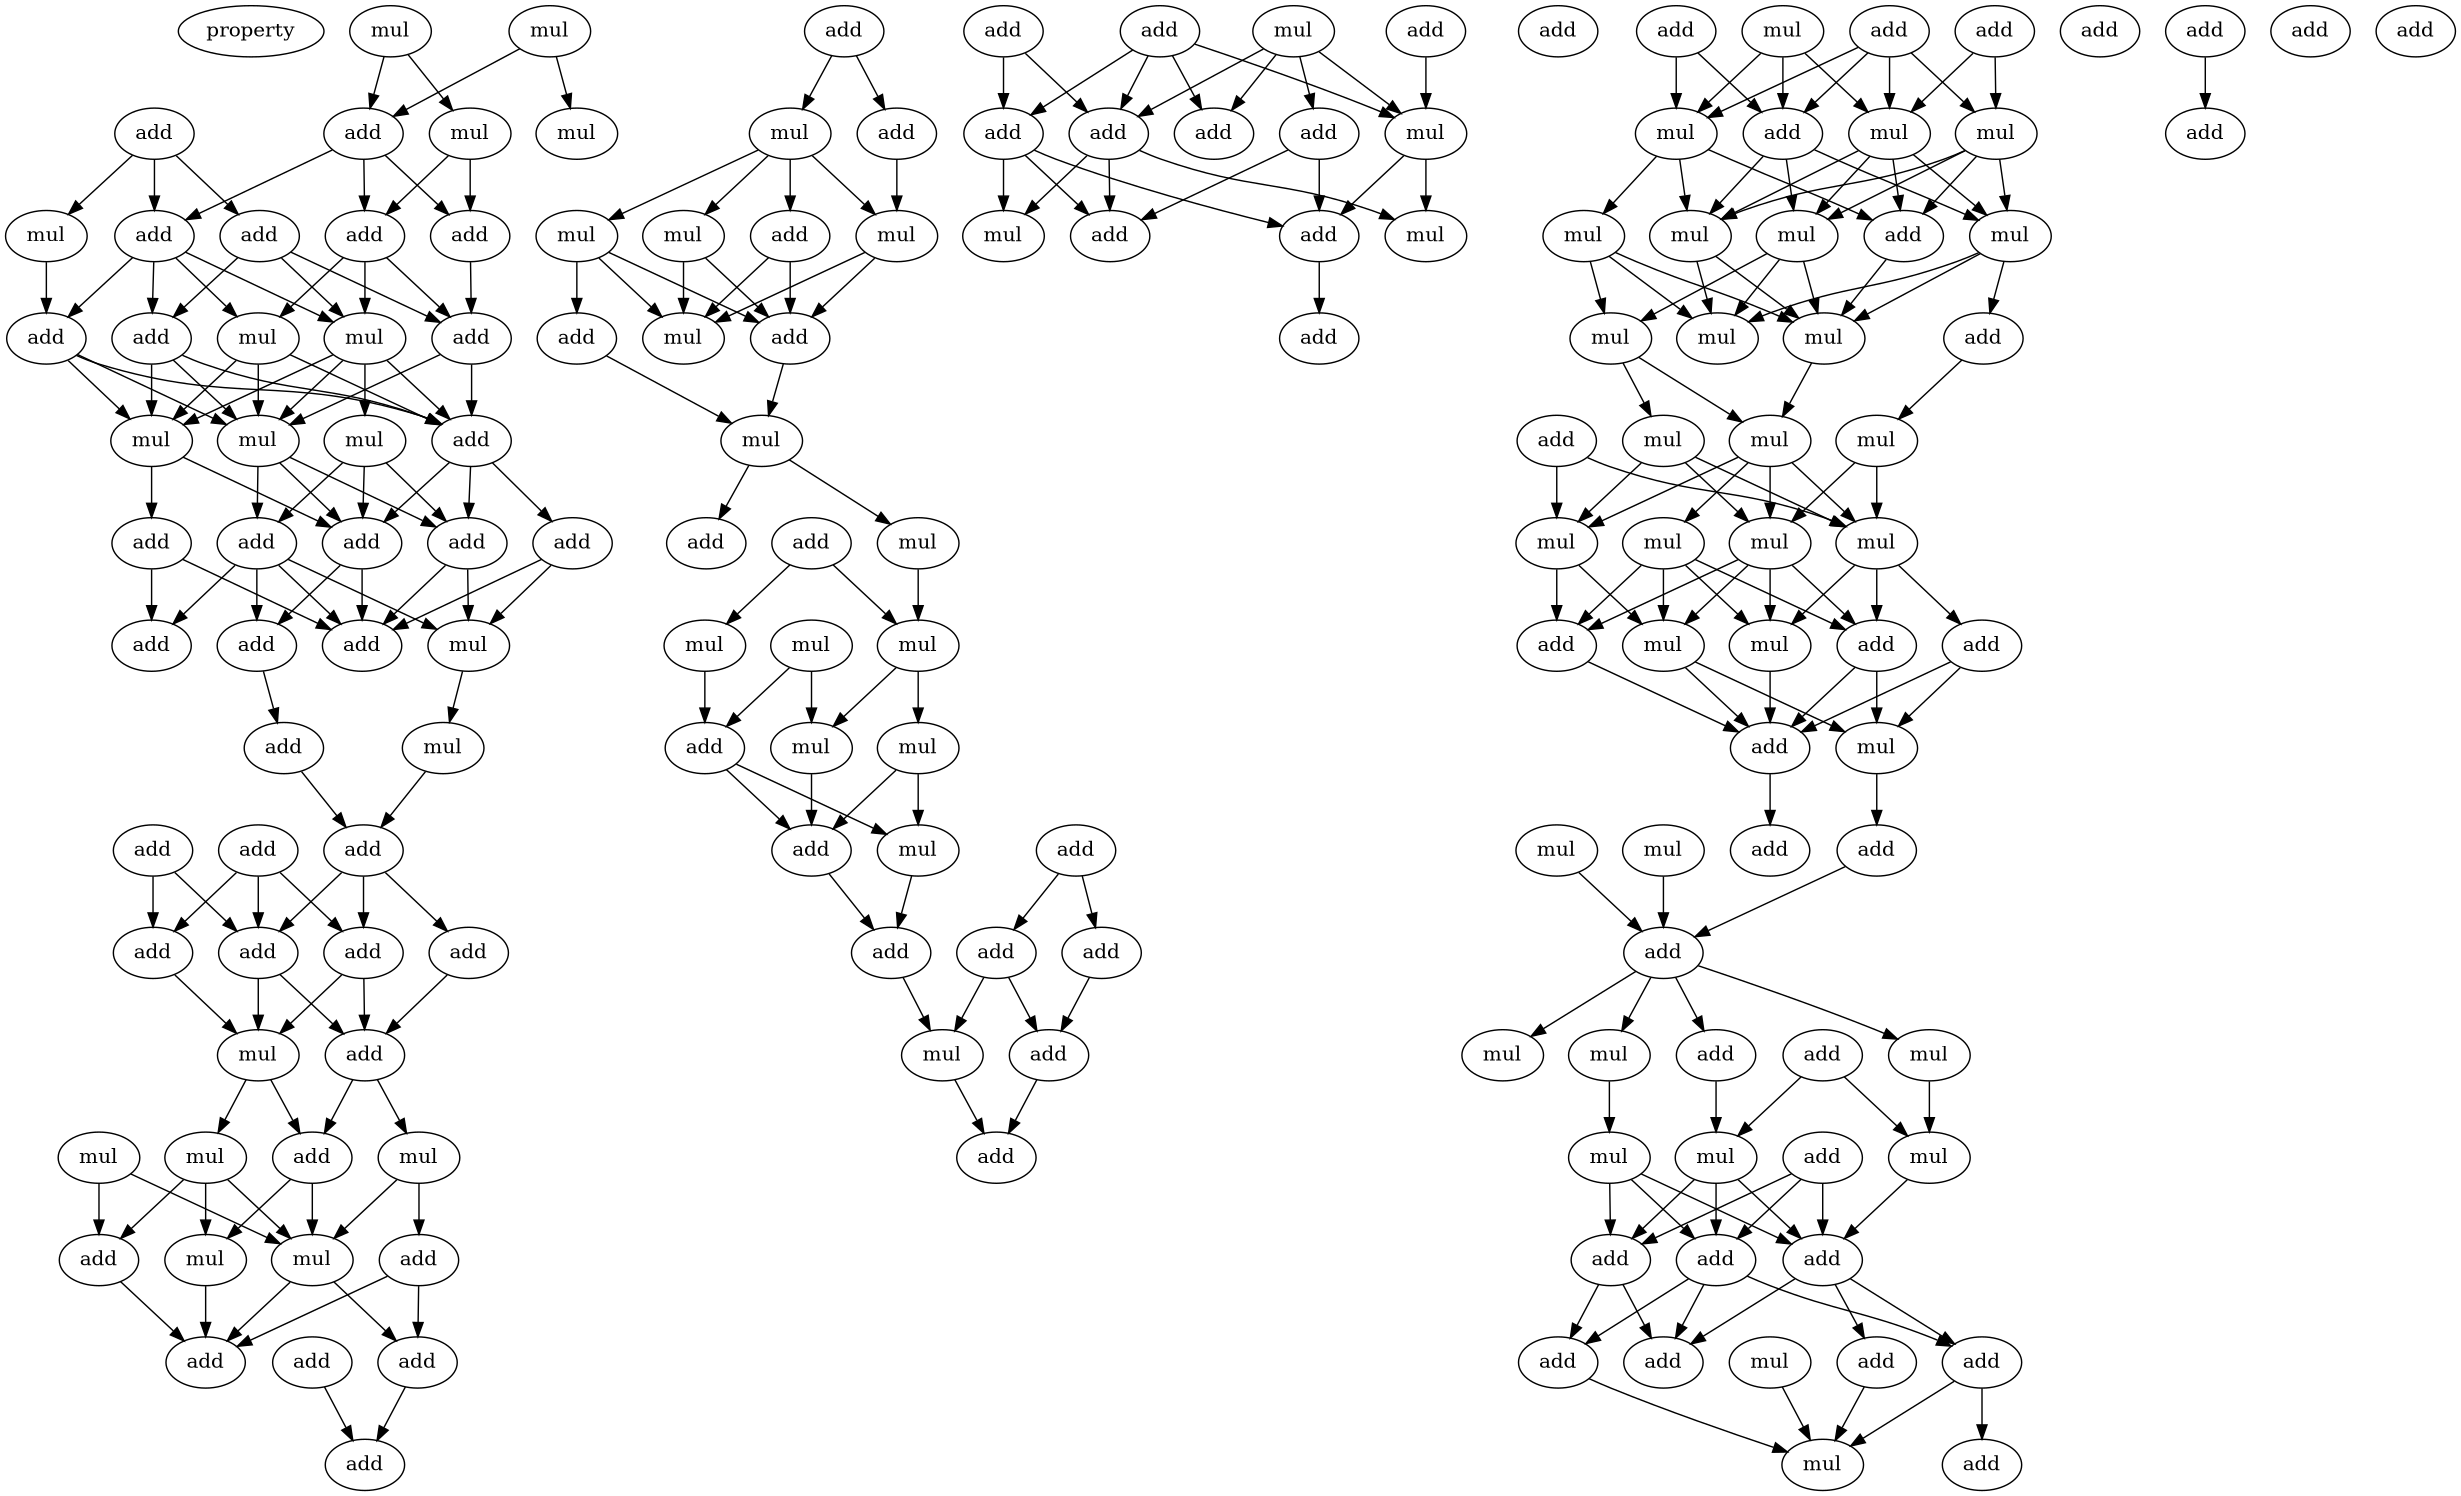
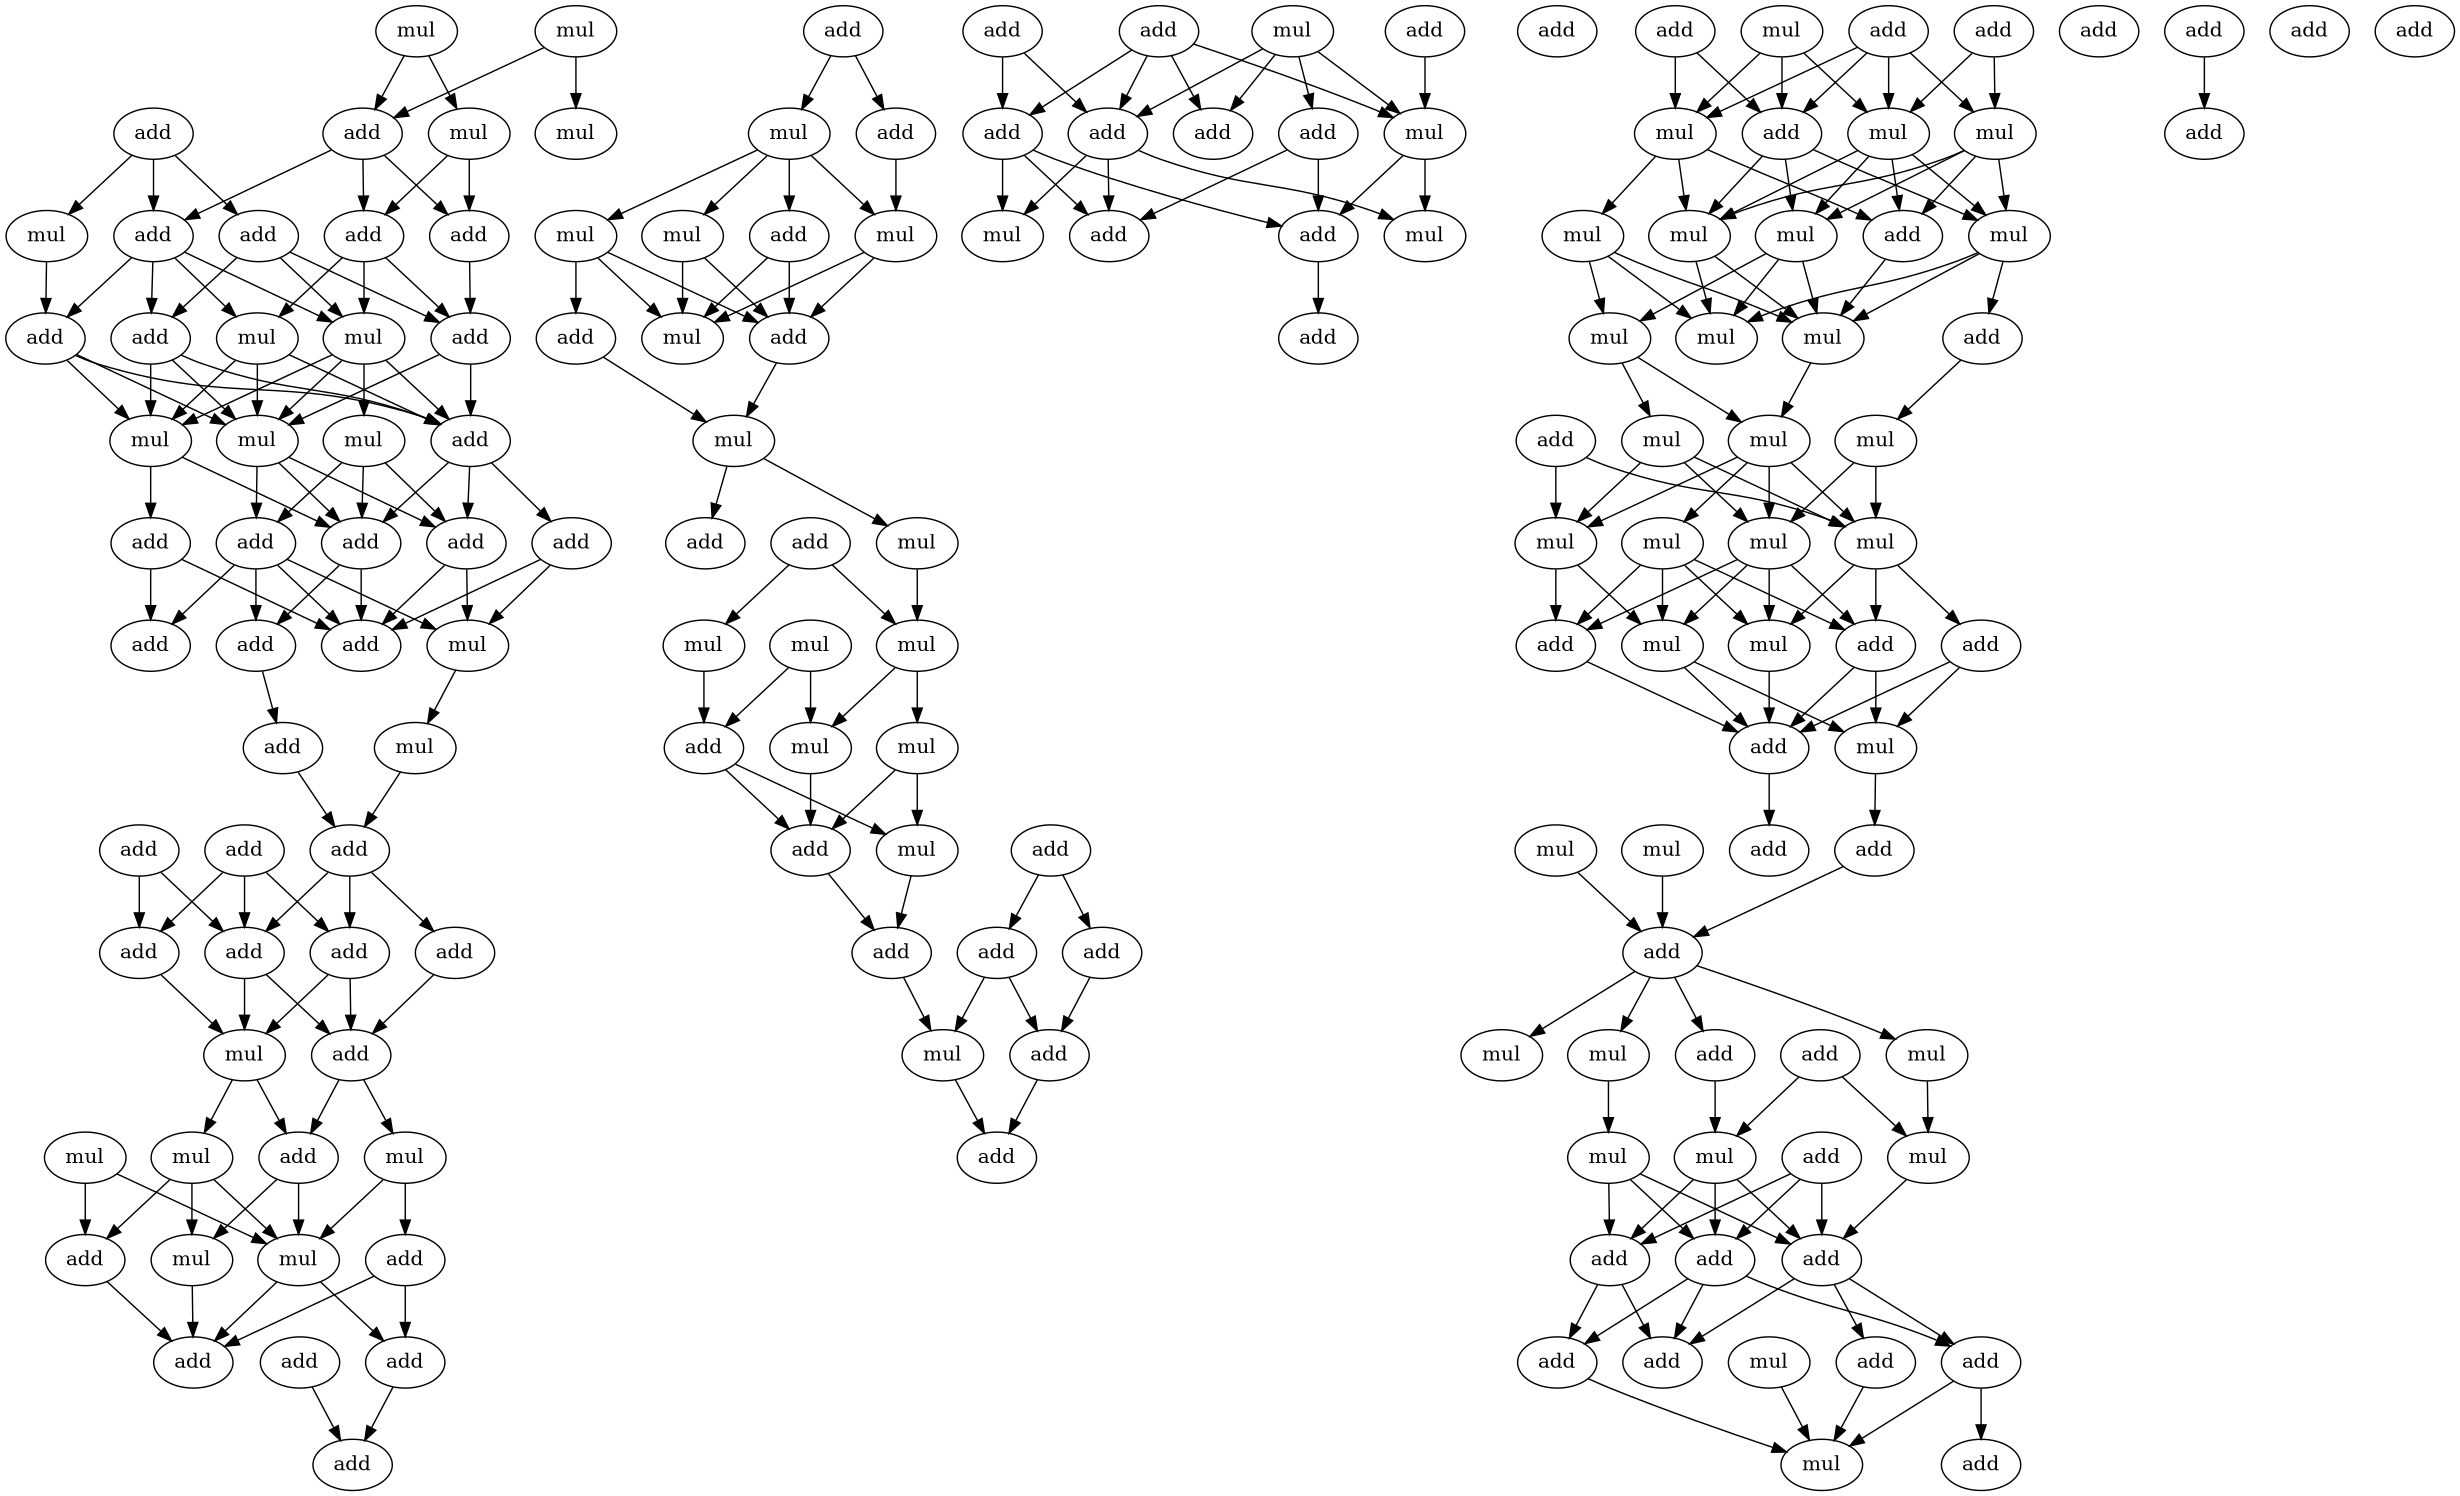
  digraph {
    node [fontcolor=black]
-   property [lf=1.2 mul=2]
    n2 [label=mul]
    n3 [label=mul]
    n4 [label=add]
    n5 [label=mul]
    n6 [label=mul]
    n7 [label=add]
    n8 [label=mul]
    n9 [label=add]
    n10 [label=add]
    n11 [label=add]
    n12 [label=add]
    n13 [label=mul]
    n14 [label=add]
    n15 [label=mul]
    n16 [label=add]
    n17 [label=add]
    n18 [label=add]
    n19 [label=mul]
    n20 [label=mul]
    n21 [label=mul]
    n22 [label=add]
    n23 [label=add]
    n24 [label=add]
    n25 [label=add]
    n26 [label=add]
    n27 [label=mul]
    n28 [label=add]
    n29 [label=add]
    n30 [label=add]
    n31 [label=add]
    n32 [label=mul]
    n33 [label=add]
    n34 [label=add]
    n35 [label=add]
    n36 [label=add]
    n37 [label=add]
    n38 [label=add]
    n39 [label=add]
    n40 [label=mul]
    n41 [label=add]
    n42 [label=add]
    n43 [label=mul]
    n44 [label=mul]
    n45 [label=mul]
    n46 [label=add]
    n47 [label=mul]
    n48 [label=add]
    n49 [label=mul]
    n50 [label=add]
    n51 [label=add]
    n52 [label=add]
    n53 [label=add]
    n54 [label=add]
    n55 [label=mul]
    n56 [label=add]
    n57 [label=mul]
    n58 [label=add]
    n59 [label=mul]
    n60 [label=mul]
    n61 [label=mul]
    n62 [label=add]
    n63 [label=add]
    n64 [label=mul]
    n65 [label=add]
    n66 [label=mul]
    n67 [label=add]
    n68 [label=mul]
    n69 [label=mul]
    n70 [label=add]
    n71 [label=mul]
    n72 [label=mul]
    n73 [label=mul]
    n74 [label=mul]
    n75 [label=add]
    n76 [label=add]
    n77 [label=add]
    n78 [label=add]
    n79 [label=add]
    n80 [label=mul]
    n81 [label=add]
    n82 [label=add]
    n83 [label=add]
    n84 [label=add]
    n85 [label=add]
    n86 [label=add]
    n87 [label=add]
    n88 [label=mul]
    n89 [label=add]
    n90 [label=mul]
    n91 [label=add]
    n92 [label=mul]
    n93 [label=mul]
    n94 [label=add]
    n95 [label=add]
    n96 [label=add]
    n97 [label=add]
    n98 [label=add]
    n99 [label=add]
    n100 [label=mul]
    n101 [label=add]
    n102 [label=mul]
    n103 [label=mul]
    n104 [label=mul]
    n105 [label=add]
    n106 [label=mul]
    n107 [label=mul]
    n108 [label=mul]
    n109 [label=add]
    n110 [label=mul]
    n111 [label=mul]
    n112 [label=mul]
    n113 [label=mul]
    n114 [label=add]
    n115 [label=mul]
    n116 [label=mul]
    n117 [label=mul]
    n118 [label=add]
    n119 [label=mul]
    n120 [label=mul]
    n121 [label=mul]
    n122 [label=mul]
    n123 [label=add]
    n124 [label=add]
    n125 [label=mul]
    n126 [label=mul]
    n127 [label=add]
    n128 [label=add]
    n129 [label=mul]
    n130 [label=add]
    n131 [label=add]
    n132 [label=mul]
    n133 [label=add]
    n134 [label=add]
    n135 [label=mul]
    n136 [label=mul]
    n137 [label=mul]
    n138 [label=mul]
    n139 [label=add]
    n140 [label=mul]
    n141 [label=add]
    n142 [label=mul]
    n143 [label=mul]
    n144 [label=add]
    n145 [label=add]
    n146 [label=add]
    n147 [label=add]
    n148 [label=add]
    n149 [label=add]
    n150 [label=add]
    n151 [label=add]
    n152 [label=add]
    n153 [label=mul]
    n154 [label=mul]
    n155 [label=add]
    n156 [label=add]
    n157 [label=add]
    n158 [label=add]
    n2 -> n3
    n2 -> n4
    n3 -> n11
    n3 -> n12
    n4 -> n10
    n4 -> n11
    n4 -> n12
    n5 -> n4
    n5 -> n6
    n7 -> n8
    n7 -> n9
    n7 -> n10
    n8 -> n16
    n9 -> n14
    n9 -> n15
    n9 -> n17
    n10 -> n13
    n10 -> n15
    n10 -> n16
    n10 -> n17
    n11 -> n13
    n11 -> n14
    n11 -> n15
    n12 -> n14
    n13 -> n18
    n13 -> n19
    n13 -> n20
    n14 -> n18
    n14 -> n20
    n15 -> n18
    n15 -> n19
    n15 -> n20
    n15 -> n21
    n16 -> n18
    n16 -> n19
    n16 -> n20
    n17 -> n18
    n17 -> n19
    n17 -> n20
    n18 -> n22
    n18 -> n23
    n18 -> n25
    n19 -> n23
    n19 -> n26
    n20 -> n22
    n20 -> n23
    n20 -> n24
    n21 -> n22
    n21 -> n23
    n21 -> n24
    n22 -> n27
    n22 -> n28
    n23 -> n28
    n23 -> n30
    n24 -> n27
    n24 -> n28
    n24 -> n29
    n24 -> n30
    n25 -> n27
    n25 -> n28
    n26 -> n28
    n26 -> n29
    n27 -> n32
    n30 -> n31
    n31 -> n33
    n32 -> n33
    n33 -> n34
    n33 -> n35
    n33 -> n36
    n34 -> n40
    n34 -> n41
    n35 -> n41
    n36 -> n40
    n36 -> n41
    n37 -> n34
    n37 -> n36
    n37 -> n38
    n38 -> n40
    n39 -> n36
    n39 -> n38
    n40 -> n42
    n40 -> n43
    n41 -> n42
    n41 -> n44
    n42 -> n45
    n42 -> n49
    n43 -> n45
    n43 -> n48
    n43 -> n49
    n44 -> n45
    n44 -> n46
    n45 -> n50
    n45 -> n51
    n46 -> n50
    n46 -> n51
    n47 -> n45
    n47 -> n48
    n48 -> n50
    n49 -> n50
    n51 -> n53
    n52 -> n53
    n54 -> n55
    n54 -> n56
    n55 -> n57
    n55 -> n58
    n55 -> n59
    n55 -> n60
    n56 -> n59
    n57 -> n61
    n57 -> n62
    n57 -> n63
    n58 -> n61
    n58 -> n62
    n59 -> n61
    n59 -> n62
    n60 -> n61
    n60 -> n62
    n62 -> n64
    n63 -> n64
    n64 -> n65
    n64 -> n66
    n66 -> n69
    n67 -> n68
    n67 -> n69
    n68 -> n70
    n69 -> n71
    n69 -> n72
    n70 -> n74
    n70 -> n75
    n71 -> n75
    n72 -> n74
    n72 -> n75
    n73 -> n70
    n73 -> n71
    n74 -> n76
    n75 -> n76
    n76 -> n80
    n77 -> n78
    n77 -> n79
    n78 -> n81
    n79 -> n80
    n79 -> n81
    n80 -> n82
    n81 -> n82
    n83 -> n84
    n83 -> n85
    n84 -> n92
    n84 -> n93
    n84 -> n94
    n85 -> n92
    n85 -> n94
    n85 -> n95
    n86 -> n84
    n86 -> n85
    n86 -> n87
    n86 -> n88
    n88 -> n93
    n88 -> n95
    n89 -> n88
    n90 -> n84
    n90 -> n87
    n90 -> n88
    n90 -> n91
    n91 -> n94
    n91 -> n95
    n95 -> n96
    n98 -> n99
    n98 -> n100
    n99 -> n106
    n99 -> n107
    n99 -> n108
    n100 -> n106
    n100 -> n109
    n100 -> n110
    n101 -> n99
    n101 -> n100
    n101 -> n102
    n101 -> n103
    n102 -> n106
    n102 -> n107
    n102 -> n108
    n102 -> n109
    n103 -> n106
    n103 -> n107
    n103 -> n108
    n103 -> n109
    n104 -> n99
    n104 -> n100
    n104 -> n102
    n105 -> n102
    n105 -> n103
    n106 -> n111
    n106 -> n113
    n107 -> n111
    n107 -> n112
    n107 -> n113
    n108 -> n111
    n108 -> n113
    n108 -> n114
    n109 -> n111
    n110 -> n111
    n110 -> n112
    n110 -> n113
    n111 -> n116
    n112 -> n116
    n112 -> n117
    n114 -> n115
    n115 -> n119
    n115 -> n121
    n116 -> n119
    n116 -> n120
    n116 -> n121
    n116 -> n122
    n117 -> n119
    n117 -> n120
    n117 -> n121
    n118 -> n119
    n118 -> n120
    n119 -> n123
    n119 -> n124
    n119 -> n125
    n120 -> n126
    n120 -> n127
    n121 -> n123
    n121 -> n125
    n121 -> n126
    n121 -> n127
    n122 -> n123
    n122 -> n125
    n122 -> n126
    n122 -> n127
    n123 -> n128
    n123 -> n129
    n124 -> n128
    n124 -> n129
    n125 -> n128
    n126 -> n128
    n126 -> n129
    n127 -> n128
    n128 -> n130
    n129 -> n131
    n131 -> n133
    n132 -> n133
    n133 -> n136
    n133 -> n137
    n133 -> n138
    n133 -> n139
    n135 -> n133
    n136 -> n140
    n138 -> n143
    n139 -> n142
    n140 -> n144
    n141 -> n140
    n141 -> n142
    n142 -> n144
    n142 -> n145
    n142 -> n146
    n143 -> n144
    n143 -> n145
    n143 -> n146
    n144 -> n148
    n144 -> n150
    n144 -> n151
    n145 -> n148
    n145 -> n149
    n145 -> n150
    n146 -> n149
    n146 -> n150
    n147 -> n144
    n147 -> n145
    n147 -> n146
    n148 -> n152
    n148 -> n153
    n149 -> n153
    n151 -> n153
    n154 -> n153
    n155 -> n156
  }
